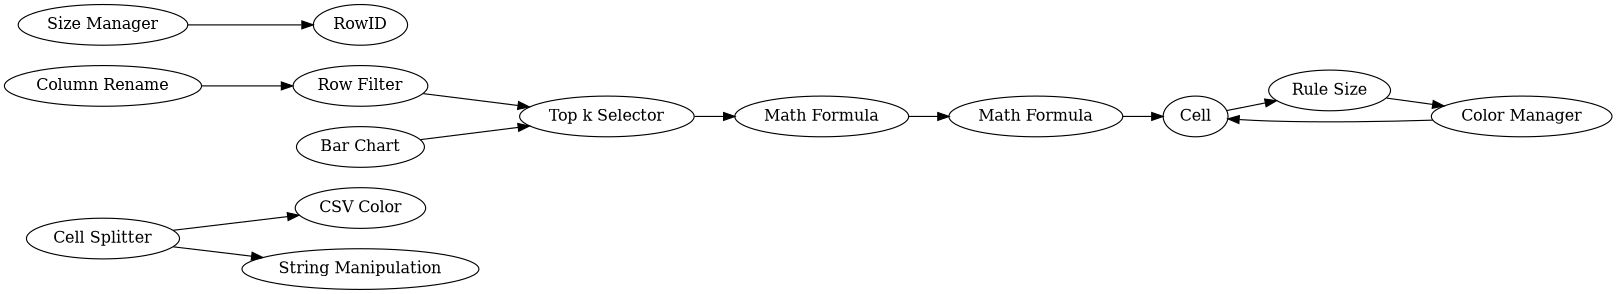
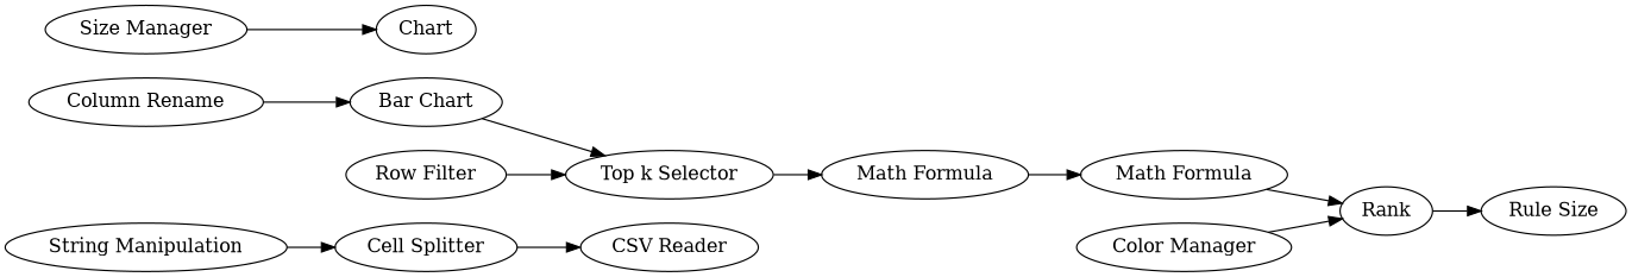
  digraph {
    rankdir=LR
-   n1 [label="CSV Color"]
+   n1 [label="CSV Reader"]
    n2 [label="Cell Splitter"]
    n3 [label="String Manipulation"]
    n4 [label="Column Rename"]
    n5 [label="Row Filter"]
    n6 [label="Top k Selector"]
    n7 [label="Math Formula"]
    n8 [label="Bar Chart"]
    n9 [label="Math Formula"]
-   n10 [label=Cell]
+   n10 [label=Rank]
    n11 [label="Rule Size"]
    n12 [label="Color Manager"]
    n13 [label="Size Manager"]
-   n14 [label=RowID]
+   n14 [label=Chart]
    n2 -> n1
-   n2 -> n3
-   n4 -> n5
+   n3 -> n2
+   n4 -> n8
    n5 -> n6
    n6 -> n7
    n7 -> n9
    n8 -> n6
    n9 -> n10
    n10 -> n11
-   n11 -> n12
    n12 -> n10
    n13 -> n14
  }
